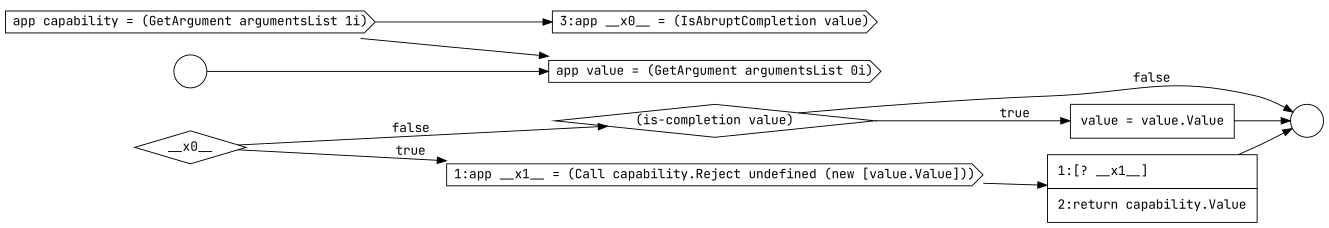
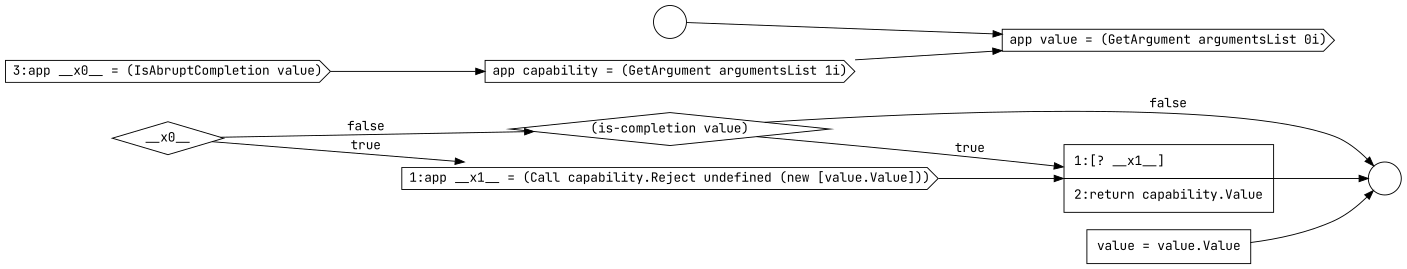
  digraph {
    fontname="JetBrains Mono"
    rankdir=LR
    node [color=black fillcolor=white fontname="JetBrains Mono" shape=cds style=filled]
    edge [color=black fontname="JetBrains Mono"]
    n1 [label=" " shape=circle]
    n2 [label=<<font color="black">     <table border="0" cellborder="1" cellspacing="0" cellpadding="10">       <tr><td align="left">1:[? __x1__]</td></tr>       <tr><td align="left">2:return capability.Value</td></tr>     </table>   </font>> margin=0 shape=none]
    n3 [label=<<font color="black">app capability = (GetArgument argumentsList 1i)</font>>]
    n4 [label=<<font color="black">3:app __x0__ = (IsAbruptCompletion value)</font>>]
    n5 [label=<<font color="black">app value = (GetArgument argumentsList 0i)</font>>]
    n6 [label=<<font color="black">(is-completion value)</font>> shape=diamond]
    n7 [label=<<font color="black">     <table border="0" cellborder="1" cellspacing="0" cellpadding="10">       <tr><td align="left">value = value.Value</td></tr>     </table>   </font>> margin=0 shape=none]
    n8 [label=<<font color="black">__x0__</font>> shape=diamond]
    n9 [label=<<font color="black">1:app __x1__ = (Call capability.Reject undefined (new [value.Value]))</font>>]
    n10 [label=" " shape=circle]
    n2 -> n1
-   n3 -> n4
+   n4 -> n3
    n3 -> n5
    n6 -> n1 [label=<<font color="black">false</font>>]
-   n6 -> n7 [label=<<font color="black">true</font>>]
+   n6 -> n2 [label=<<font color="black">true</font>>]
    n7 -> n1
    n8 -> n6 [label=<<font color="black">false</font>>]
    n8 -> n9 [label=<<font color="black">true</font>>]
    n9 -> n2
    n10 -> n5
  }
